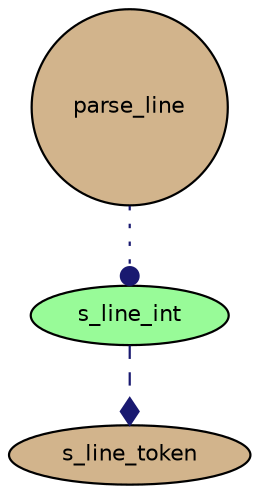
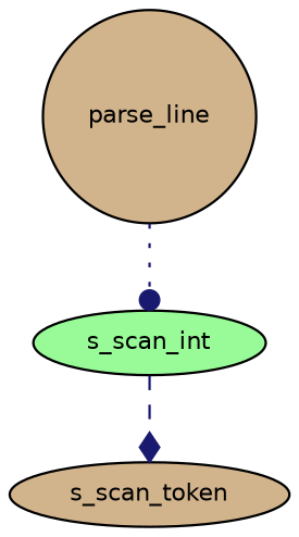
  digraph {
    rankdir=TB
    node [color=black fillcolor=tan fontname=Helvetica fontsize=10 shape=ellipse style=filled]
    edge [color=midnightblue fontname=Helvetica fontsize=10 labelfontname=Helvetica labelfontsize=10]
    n1 [fontcolor=black height=0.2 label=parse_line shape=circle width=0.4]
-   n2 [fillcolor=palegreen height=0.2 label=s_line_int width=0.4]
-   n3 [height=0.2 label=s_line_token width=0.4]
+   n2 [fillcolor=palegreen height=0.2 label=s_scan_int width=0.4]
+   n3 [height=0.2 label=s_scan_token width=0.4]
    n1 -> n2 [arrowhead=dot style=dotted]
    n2 -> n3 [arrowhead=diamond style=dashed]
  }
